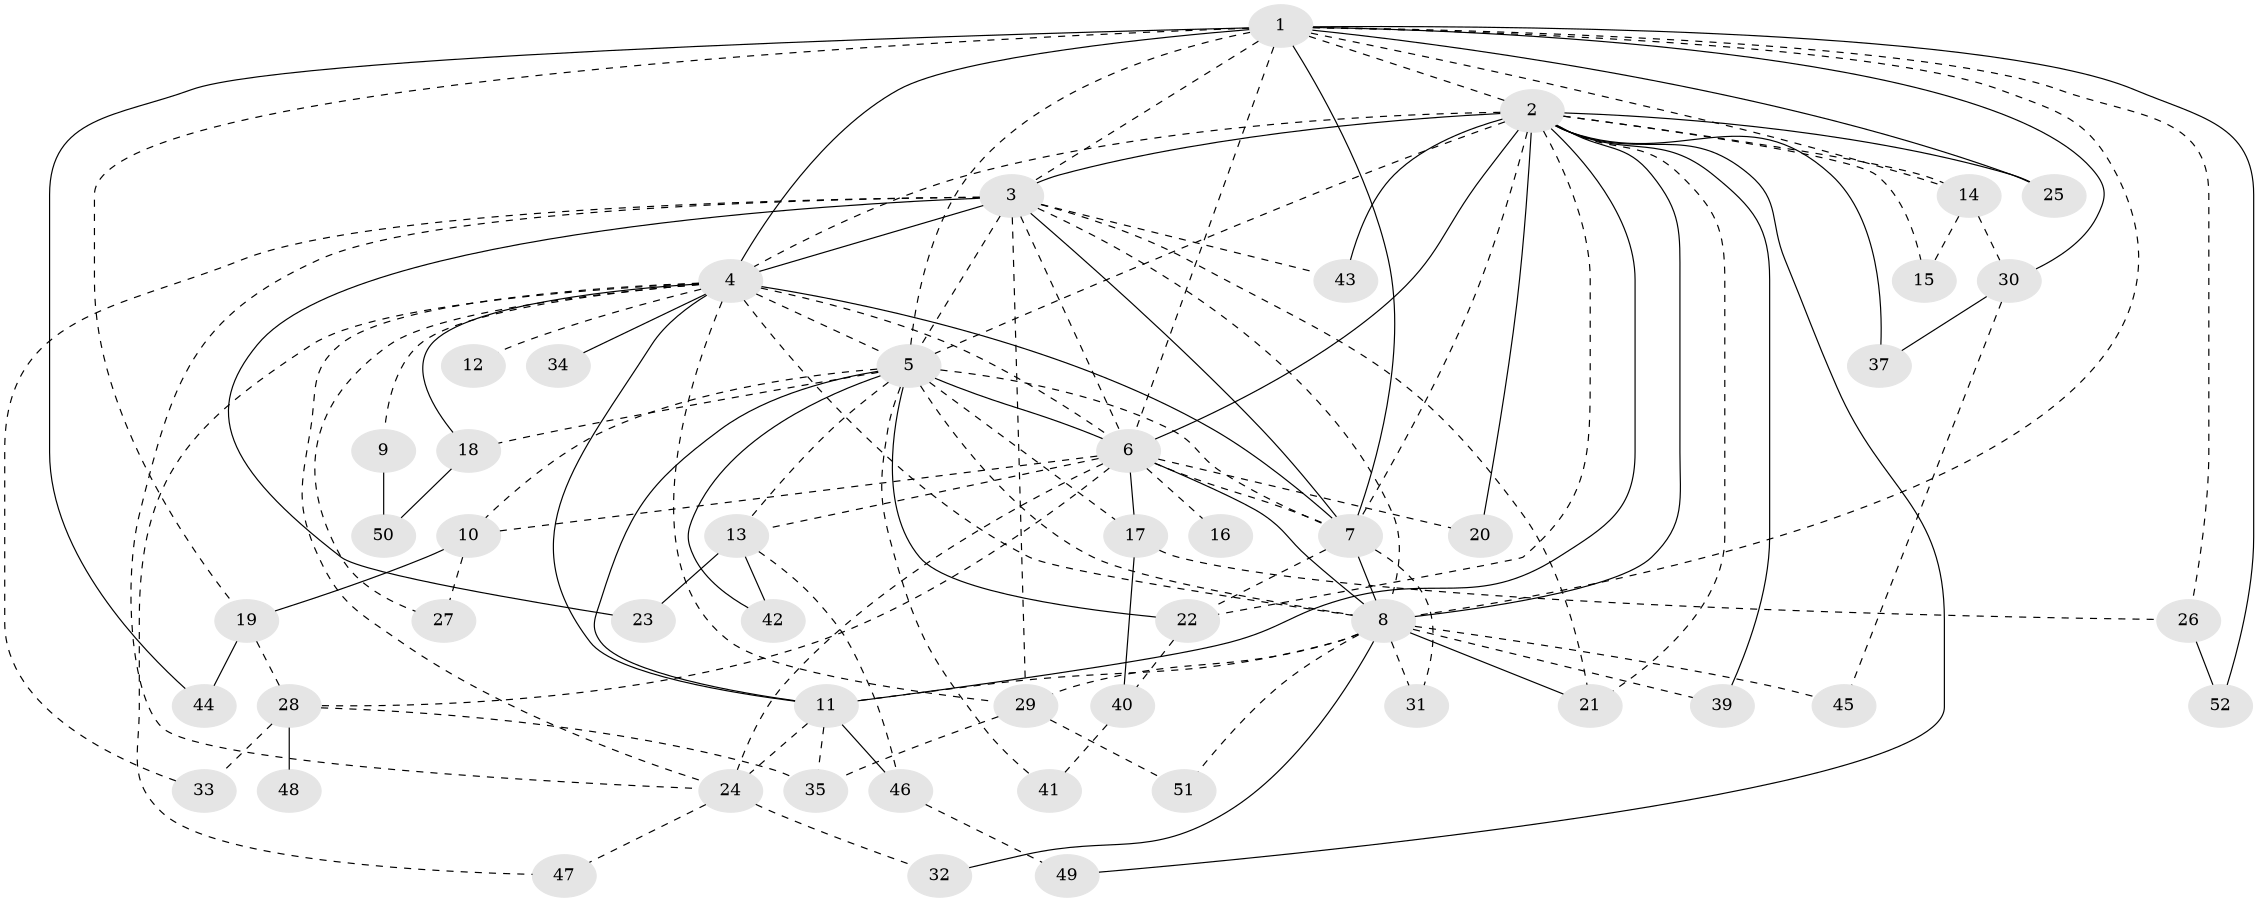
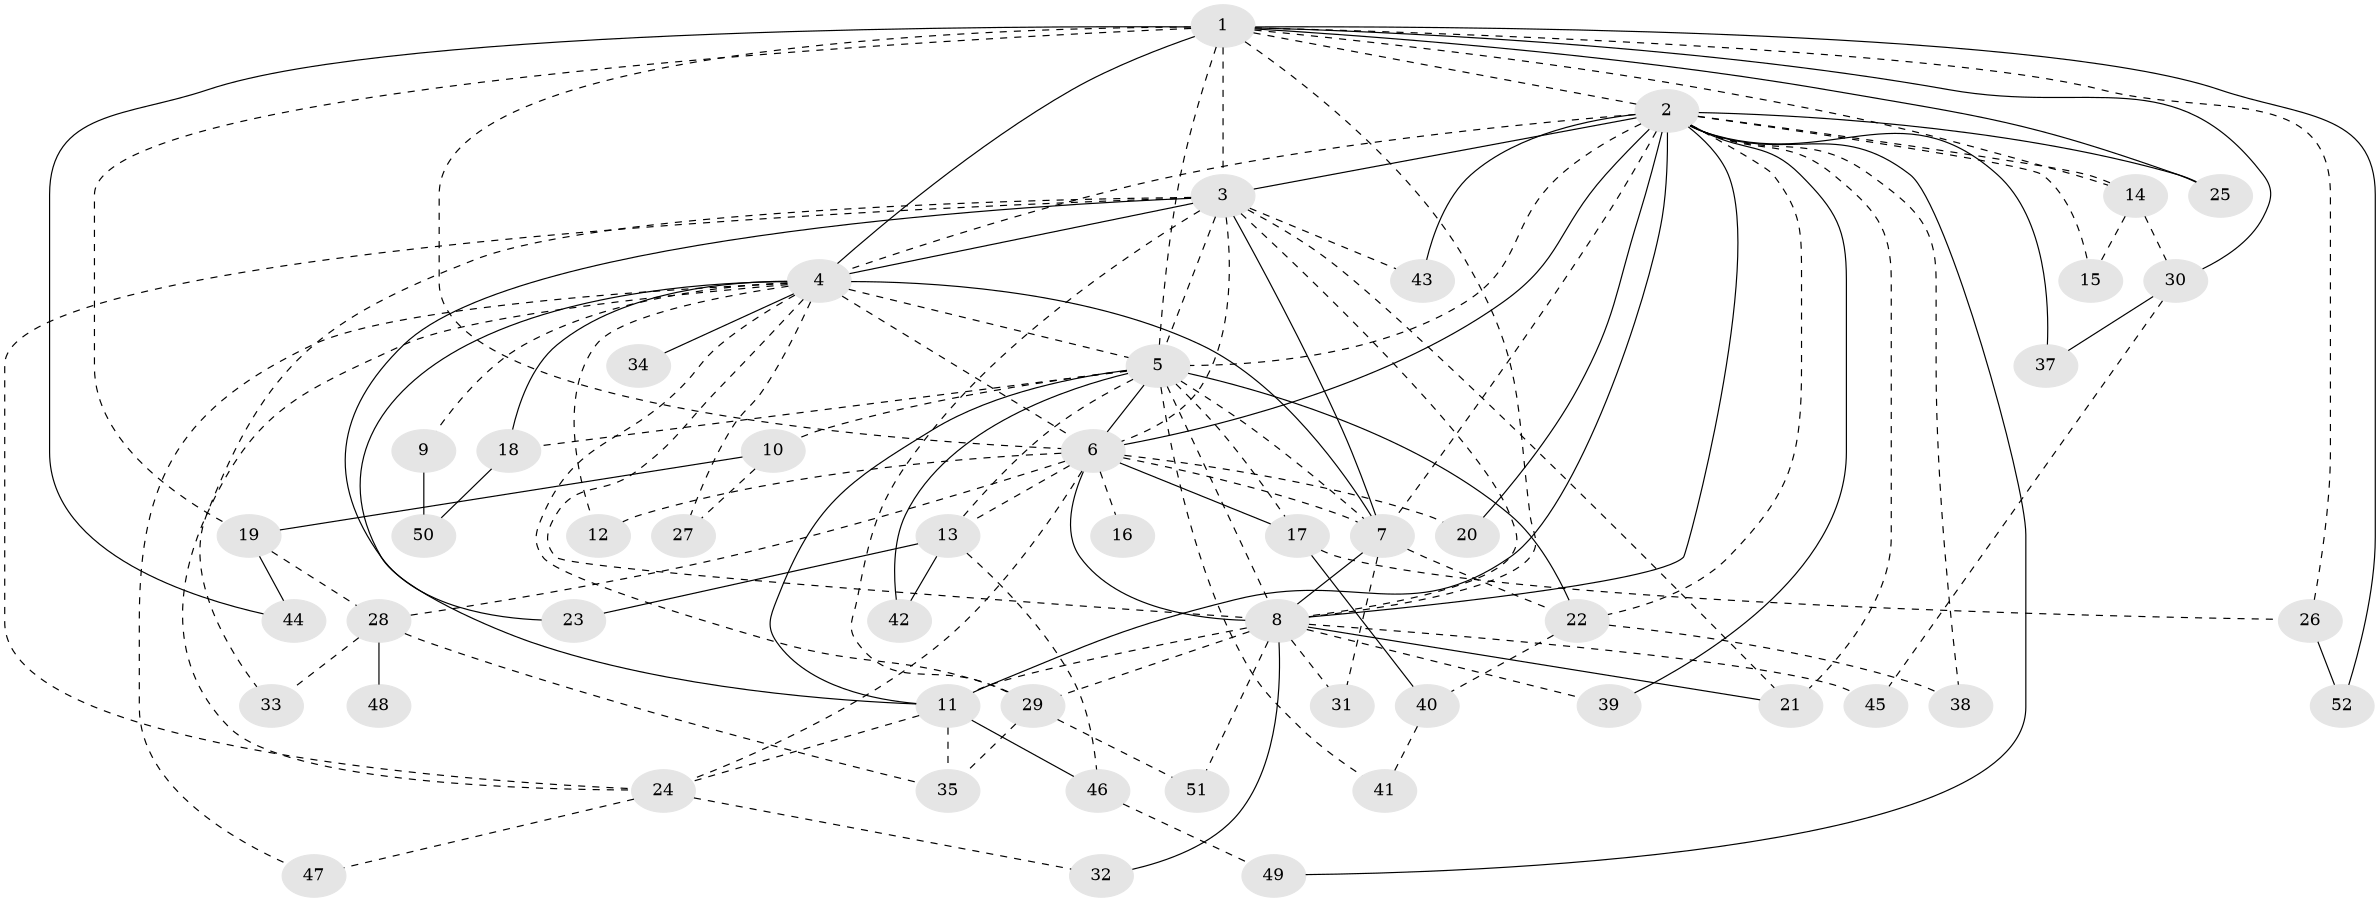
  graph {
    node [color=gray90 style=filled]
    edge [style=dashed weight=1.0]
    1
    2
    3
    4
    5
    6
    7
    8
    14
    19
    25
    26
    30
    44
    52
    11
    15
    20
    21
    22
    37
+   38
    39
    43
    49
    23
    24
    29
    33
    9
    12
    18
    27
    34
    47
    10
    13
    17
    41
    42
    16
    28
    31
    32
    45
    51
    35
    46
    40
    50
    48
    1 -- 2
    1 -- 3 [weight=2.0]
    1 -- 4 [style=solid]
    1 -- 5 [weight=2.0]
    1 -- 6 [weight=2.0]
-   1 -- 7 [style=solid]
    1 -- 8
    1 -- 14
    1 -- 19
    1 -- 25 [style=solid]
    1 -- 26
    1 -- 30 [style=solid]
    1 -- 44 [style=solid]
    1 -- 52 [style=solid]
    2 -- 3 [style=solid weight=3.0]
    2 -- 4
    2 -- 5 [weight=2.0]
    2 -- 6 [style=solid weight=2.0]
    2 -- 7
    2 -- 8 [style=solid]
    2 -- 14
    2 -- 25 [style=solid]
    2 -- 11 [style=solid]
    2 -- 15
    2 -- 20 [style=solid]
    2 -- 21
    2 -- 22
    2 -- 37 [style=solid]
+   2 -- 38
    2 -- 39 [style=solid]
    2 -- 43 [style=solid]
    2 -- 49 [style=solid]
    3 -- 4 [style=solid weight=2.0]
    3 -- 5 [weight=4.0]
    3 -- 6 [weight=2.0]
    3 -- 7 [style=solid weight=3.0]
    3 -- 8 [weight=3.0]
    3 -- 21
    3 -- 43
    3 -- 23 [style=solid]
    3 -- 24
    3 -- 29
    3 -- 33
    4 -- 5 [weight=3.0]
    4 -- 6 [weight=2.0]
    4 -- 7 [style=solid]
    4 -- 8
    4 -- 11 [style=solid]
    4 -- 24
    4 -- 29
    4 -- 9
    4 -- 12
    4 -- 18 [style=solid]
    4 -- 27
    4 -- 34 [style=solid]
    4 -- 47
    5 -- 6 [style=solid weight=2.0]
    5 -- 7 [weight=2.0]
    5 -- 8 [weight=2.0]
    5 -- 11 [style=solid]
    5 -- 22 [style=solid weight=2.0]
    5 -- 18
    5 -- 10
    5 -- 13
    5 -- 17
    5 -- 41
    5 -- 42 [style=solid]
    6 -- 7
    6 -- 8 [style=solid]
    6 -- 20
    6 -- 24
-   6 -- 10
+   6 -- 12
    6 -- 13
    6 -- 17 [style=solid]
    6 -- 16
    6 -- 28
    7 -- 8 [style=solid]
    7 -- 22
    7 -- 31 [weight=2.0]
    8 -- 11
    8 -- 21 [style=solid]
    8 -- 39
    8 -- 29
    8 -- 31 [weight=2.0]
    8 -- 32 [style=solid]
    8 -- 45
    8 -- 51
    14 -- 30
    14 -- 15
    19 -- 44 [style=solid]
    19 -- 28
    26 -- 52 [style=solid]
    30 -- 37 [style=solid]
    30 -- 45
    11 -- 24
    11 -- 35
    11 -- 46 [style=solid]
+   22 -- 38
    22 -- 40
    24 -- 47
    24 -- 32
    29 -- 51
    29 -- 35
    9 -- 50 [style=solid]
    18 -- 50 [style=solid]
    10 -- 19 [style=solid]
    10 -- 27
    13 -- 23 [style=solid]
    13 -- 42 [style=solid]
    13 -- 46
    17 -- 26
    17 -- 40 [style=solid]
    28 -- 33
    28 -- 35
    28 -- 48 [style=solid]
    46 -- 49
    40 -- 41
  }
